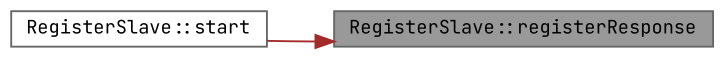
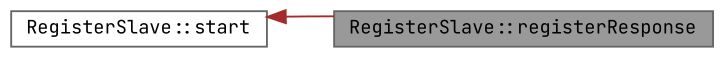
  digraph {
    rankdir=RL
    fontname="JetBrains Mono"
    node [fontname="JetBrains Mono" fontsize=10 shape=box style=filled]
    n1 [color=gray40 fillcolor=grey60 fontcolor=black height=0.2 label="RegisterSlave::registerResponse" width=0.4]
    n2 [color=grey40 fillcolor=white height=0.2 label="RegisterSlave::start" width=0.4]
-   n1 -> n2 [color=brown dir=back fontname="JetBrains Mono" fontsize=10 labelfontname=Helvetica labelfontsize=10 style=solid]
+   n2 -> n1 [color=brown dir=back fontname="JetBrains Mono" fontsize=10 labelfontname=Helvetica labelfontsize=10 style=solid]
  }
